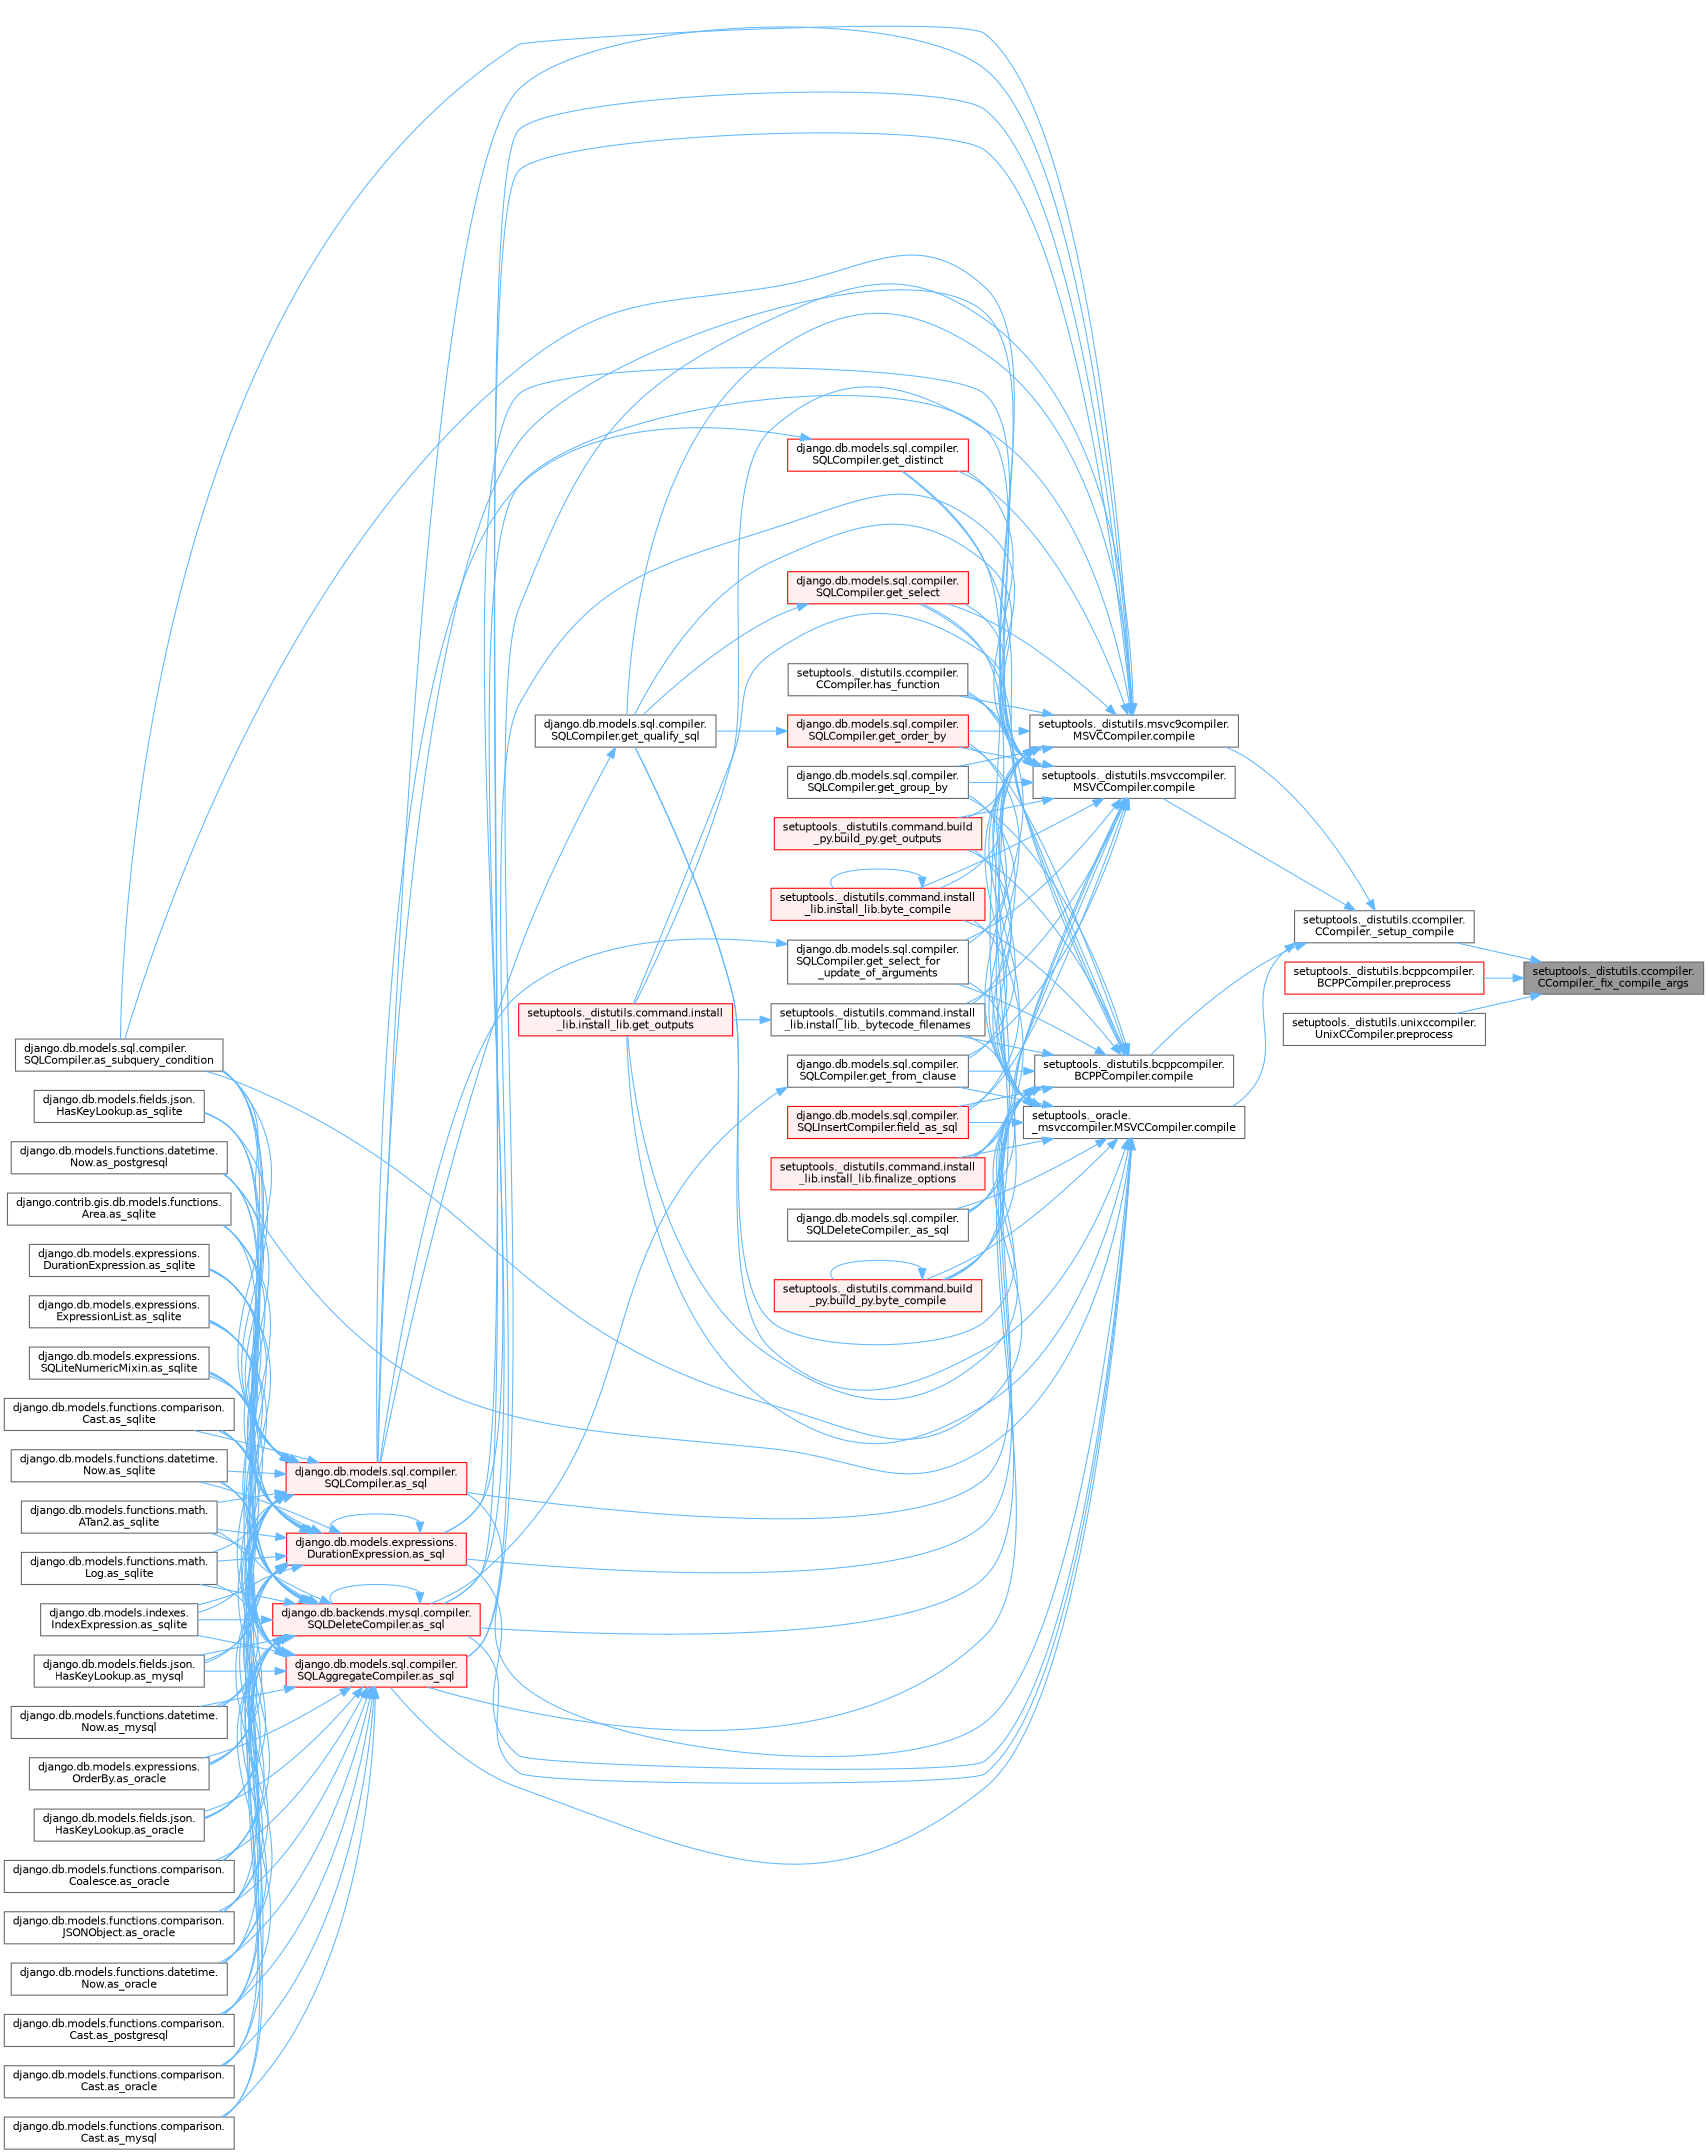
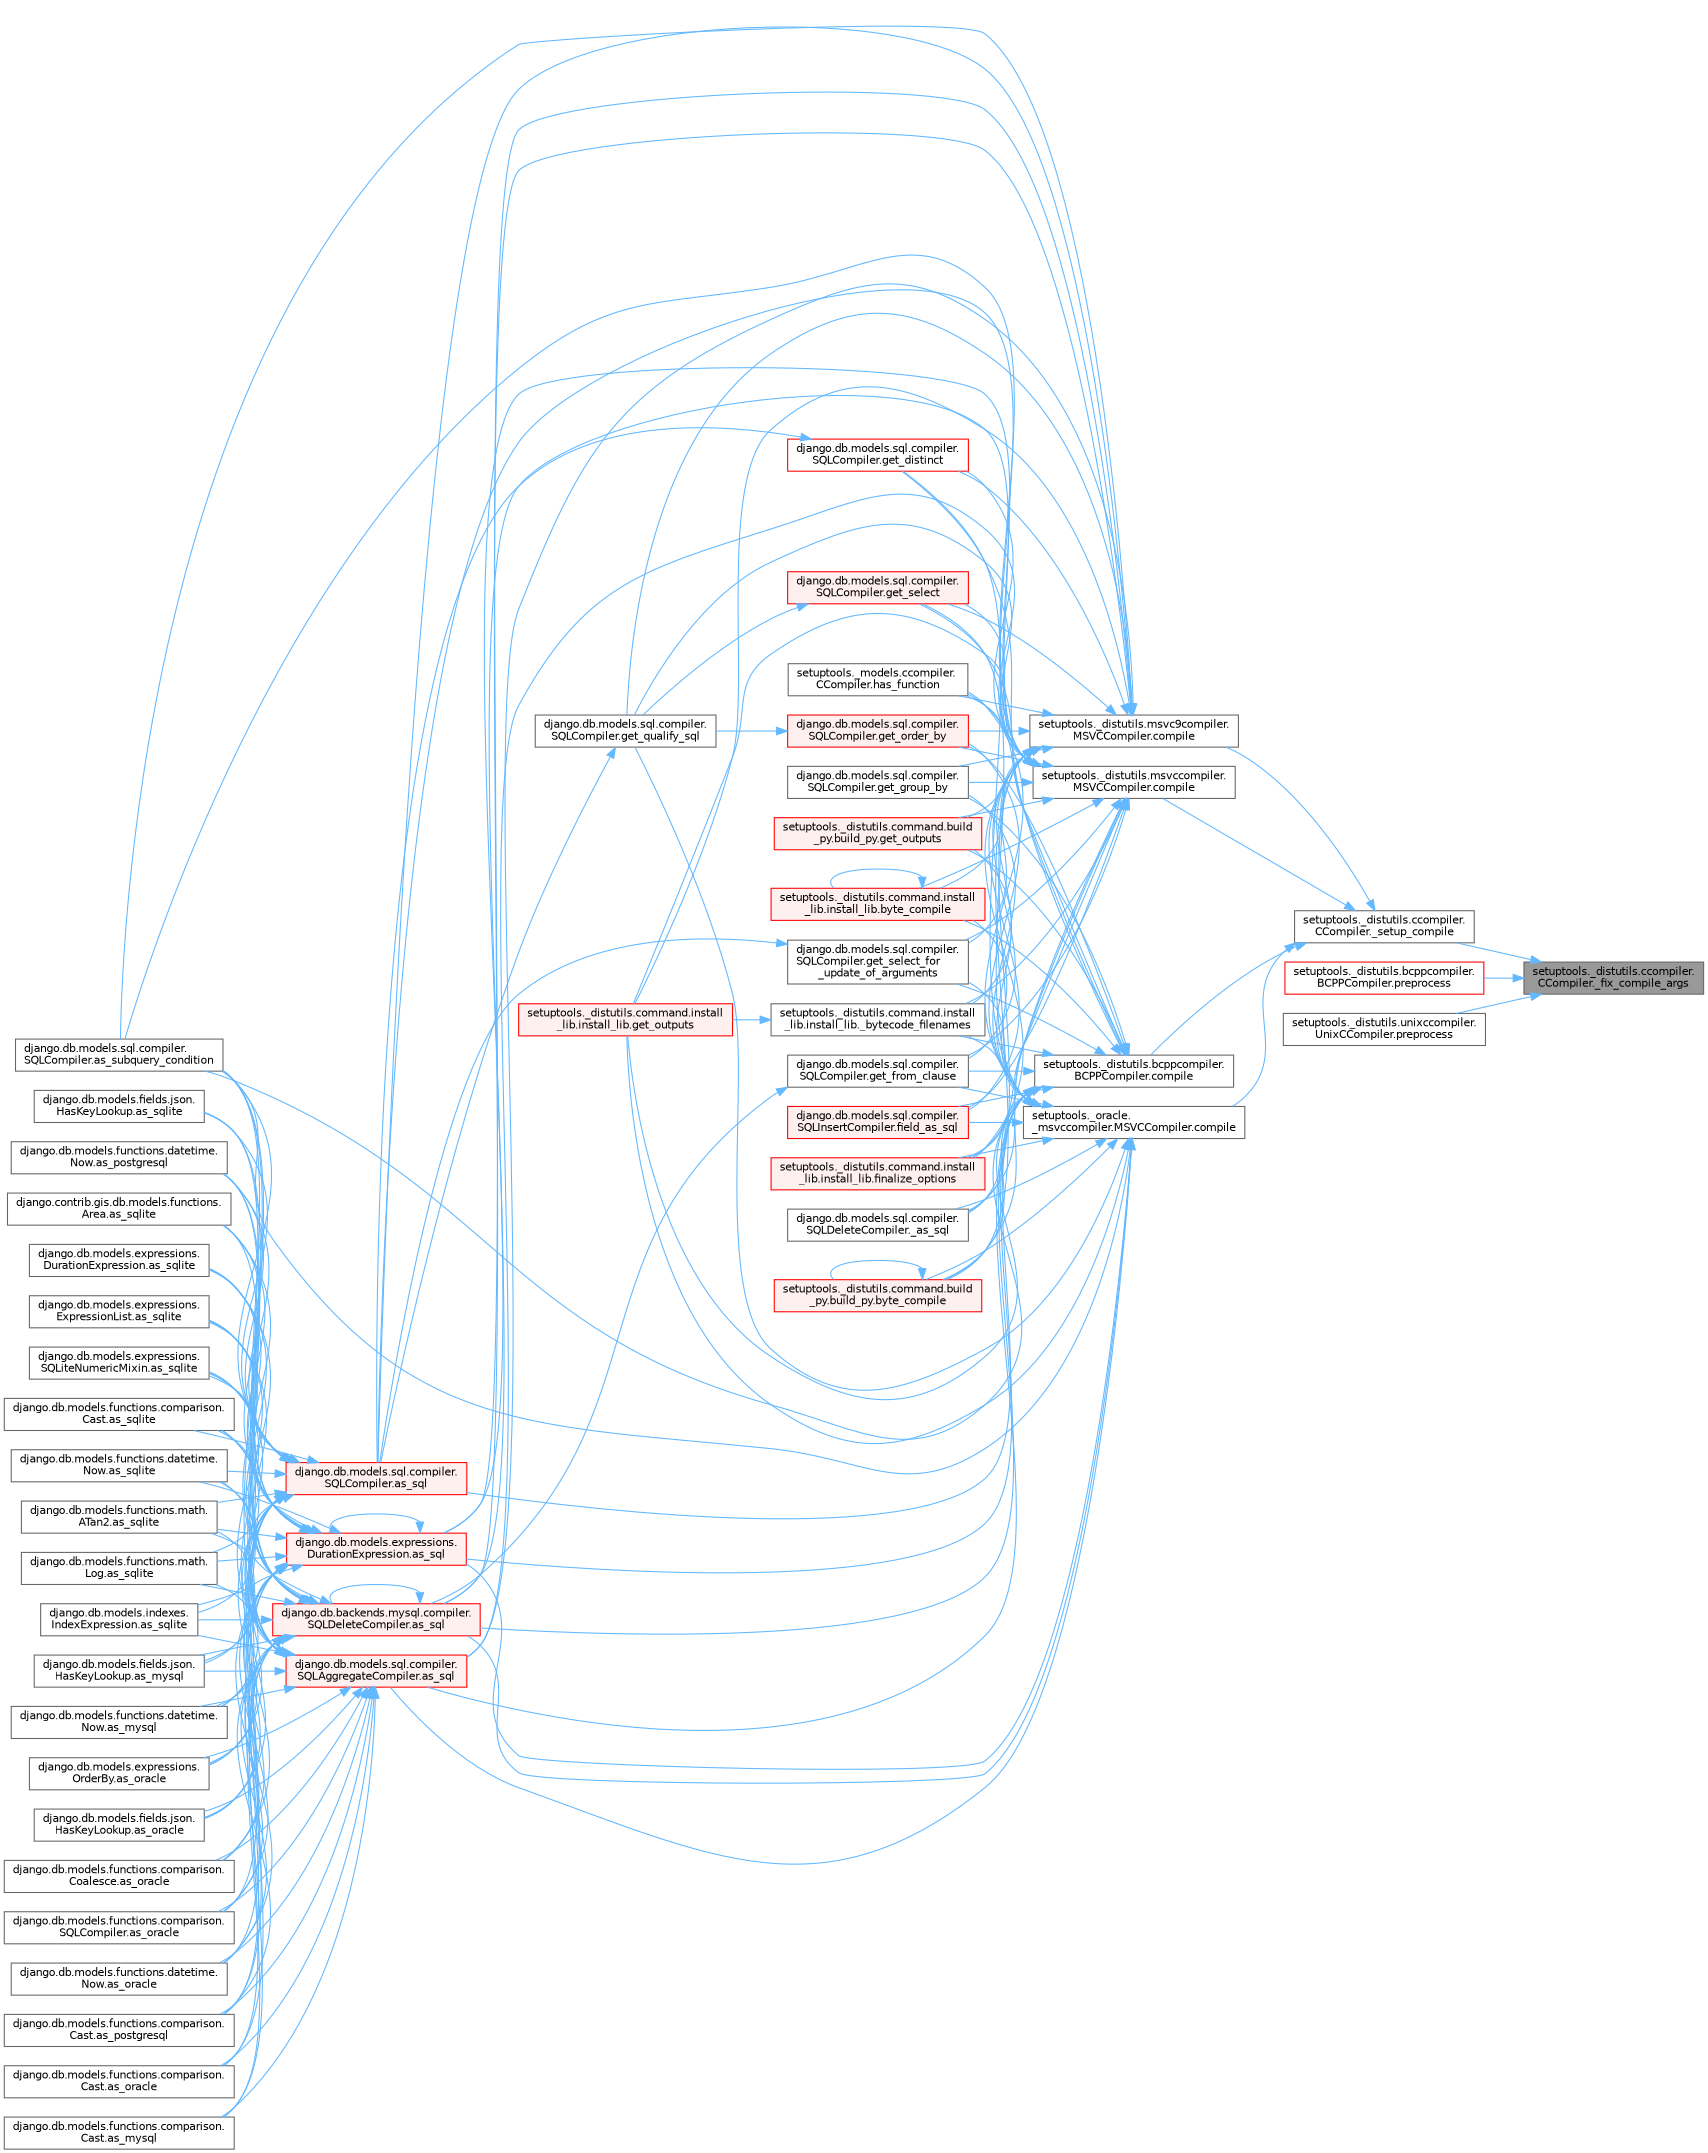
  digraph {
    rankdir=RL
    node [color=grey40 fillcolor=white fontname=Helvetica fontsize=10 shape=box style=filled]
    edge [color=steelblue1 dir=back fontname=Helvetica fontsize=10 labelfontname=Helvetica labelfontsize=10 style=solid]
    n1 [color=gray40 fillcolor=grey60 fontcolor=black height=0.2 label="setuptools._distutils.ccompiler.\lCCompiler._fix_compile_args" width=0.4]
    n2 [height=0.2 label="setuptools._distutils.ccompiler.\lCCompiler._setup_compile" width=0.4]
    n3 [color=red height=0.2 label="setuptools._distutils.bcppcompiler.\lBCPPCompiler.preprocess" width=0.4]
    n4 [height=0.2 label="setuptools._distutils.unixccompiler.\lUnixCCompiler.preprocess" width=0.4]
    n5 [height=0.2 label="setuptools._oracle.\l_msvccompiler.MSVCCompiler.compile" width=0.4]
    n6 [height=0.2 label="setuptools._distutils.bcppcompiler.\lBCPPCompiler.compile" width=0.4]
    n7 [height=0.2 label="setuptools._distutils.msvc9compiler.\lMSVCCompiler.compile" width=0.4]
    n8 [height=0.2 label="setuptools._distutils.msvccompiler.\lMSVCCompiler.compile" width=0.4]
    n9 [height=0.2 label="django.db.models.sql.compiler.\lSQLDeleteCompiler._as_sql" width=0.4]
    n10 [height=0.2 label="setuptools._distutils.command.install\l_lib.install_lib._bytecode_filenames" width=0.4]
    n11 [color=red fillcolor="#FFF0F0" height=0.2 label="setuptools._distutils.command.install\l_lib.install_lib.get_outputs" width=0.4]
    n12 [color=red fillcolor="#FFF0F0" height=0.2 label="django.db.backends.mysql.compiler.\lSQLDeleteCompiler.as_sql" width=0.4]
    n13 [height=0.2 label="django.db.models.sql.compiler.\lSQLCompiler.as_subquery_condition" width=0.4]
    n14 [color=red fillcolor="#FFF0F0" height=0.2 label="django.db.models.expressions.\lDurationExpression.as_sql" width=0.4]
    n15 [color=red fillcolor="#FFF0F0" height=0.2 label="django.db.models.sql.compiler.\lSQLAggregateCompiler.as_sql" width=0.4]
    n16 [color=red fillcolor="#FFF0F0" height=0.2 label="django.db.models.sql.compiler.\lSQLCompiler.as_sql" width=0.4]
    n17 [color=red fillcolor="#FFF0F0" height=0.2 label="setuptools._distutils.command.build\l_py.build_py.byte_compile" width=0.4]
    n18 [color=red fillcolor="#FFF0F0" height=0.2 label="setuptools._distutils.command.install\l_lib.install_lib.byte_compile" width=0.4]
    n19 [color=red fillcolor="#FFF0F0" height=0.2 label="django.db.models.sql.compiler.\lSQLInsertCompiler.field_as_sql" width=0.4]
    n20 [color=red fillcolor="#FFF0F0" height=0.2 label="setuptools._distutils.command.install\l_lib.install_lib.finalize_options" width=0.4]
    n21 [color=red height=0.2 label="django.db.models.sql.compiler.\lSQLCompiler.get_distinct" width=0.4]
    n22 [height=0.2 label="django.db.models.sql.compiler.\lSQLCompiler.get_from_clause" width=0.4]
    n23 [height=0.2 label="django.db.models.sql.compiler.\lSQLCompiler.get_group_by" width=0.4]
    n24 [color=red fillcolor="#FFF0F0" height=0.2 label="django.db.models.sql.compiler.\lSQLCompiler.get_order_by" width=0.4]
    n25 [height=0.2 label="django.db.models.sql.compiler.\lSQLCompiler.get_qualify_sql" width=0.4]
    n26 [color=red fillcolor="#FFF0F0" height=0.2 label="setuptools._distutils.command.build\l_py.build_py.get_outputs" width=0.4]
    n27 [color=red fillcolor="#FFF0F0" height=0.2 label="django.db.models.sql.compiler.\lSQLCompiler.get_select" width=0.4]
    n28 [height=0.2 label="django.db.models.sql.compiler.\lSQLCompiler.get_select_for\l_update_of_arguments" width=0.4]
-   n29 [height=0.2 label="setuptools._distutils.ccompiler.\lCCompiler.has_function" width=0.4]
+   n29 [height=0.2 label="setuptools._models.ccompiler.\lCCompiler.has_function" width=0.4]
    n30 [height=0.2 label="django.db.models.fields.json.\lHasKeyLookup.as_mysql" width=0.4]
    n31 [height=0.2 label="django.db.models.functions.comparison.\lCast.as_mysql" width=0.4]
    n32 [height=0.2 label="django.db.models.functions.datetime.\lNow.as_mysql" width=0.4]
    n33 [height=0.2 label="django.db.models.expressions.\lOrderBy.as_oracle" width=0.4]
    n34 [height=0.2 label="django.db.models.fields.json.\lHasKeyLookup.as_oracle" width=0.4]
    n35 [height=0.2 label="django.db.models.functions.comparison.\lCast.as_oracle" width=0.4]
    n36 [height=0.2 label="django.db.models.functions.comparison.\lCoalesce.as_oracle" width=0.4]
-   n37 [height=0.2 label="django.db.models.functions.comparison.\lJSONObject.as_oracle" width=0.4]
+   n37 [height=0.2 label="django.db.models.functions.comparison.\lSQLCompiler.as_oracle" width=0.4]
    n38 [height=0.2 label="django.db.models.functions.datetime.\lNow.as_oracle" width=0.4]
    n39 [height=0.2 label="django.db.models.functions.comparison.\lCast.as_postgresql" width=0.4]
    n40 [height=0.2 label="django.db.models.functions.datetime.\lNow.as_postgresql" width=0.4]
    n41 [height=0.2 label="django.contrib.gis.db.models.functions.\lArea.as_sqlite" width=0.4]
    n42 [height=0.2 label="django.db.models.expressions.\lDurationExpression.as_sqlite" width=0.4]
    n43 [height=0.2 label="django.db.models.expressions.\lExpressionList.as_sqlite" width=0.4]
    n44 [height=0.2 label="django.db.models.expressions.\lSQLiteNumericMixin.as_sqlite" width=0.4]
    n45 [height=0.2 label="django.db.models.fields.json.\lHasKeyLookup.as_sqlite" width=0.4]
    n46 [height=0.2 label="django.db.models.functions.comparison.\lCast.as_sqlite" width=0.4]
    n47 [height=0.2 label="django.db.models.functions.datetime.\lNow.as_sqlite" width=0.4]
    n48 [height=0.2 label="django.db.models.functions.math.\lATan2.as_sqlite" width=0.4]
    n49 [height=0.2 label="django.db.models.functions.math.\lLog.as_sqlite" width=0.4]
    n50 [height=0.2 label="django.db.models.indexes.\lIndexExpression.as_sqlite" width=0.4]
    n1 -> n2
    n1 -> n3
    n1 -> n4
    n2 -> n5
    n2 -> n6
    n2 -> n7
    n2 -> n8
    n5 -> n9
    n5 -> n10
    n5 -> n11
    n5 -> n12
    n5 -> n13
    n5 -> n14
    n5 -> n15
-   n5 -> n16
    n5 -> n17
    n5 -> n18
    n5 -> n19
    n5 -> n20
    n5 -> n21
    n5 -> n22
    n5 -> n23
    n5 -> n24
    n5 -> n25
    n5 -> n26
    n5 -> n27
    n5 -> n28
    n5 -> n29
    n6 -> n9
    n6 -> n10
    n6 -> n11
    n6 -> n12
    n6 -> n13
    n6 -> n14
    n6 -> n15
    n6 -> n16
    n6 -> n17
    n6 -> n18
    n6 -> n19
    n6 -> n20
    n6 -> n21
    n6 -> n22
    n6 -> n23
    n6 -> n24
-   n6 -> n25
    n6 -> n26
    n6 -> n27
    n6 -> n28
    n6 -> n29
    n7 -> n9
    n7 -> n10
    n7 -> n11
    n7 -> n12
    n7 -> n13
    n7 -> n14
    n7 -> n15
    n7 -> n16
    n7 -> n17
    n7 -> n18
    n7 -> n19
    n7 -> n20
    n7 -> n21
    n7 -> n22
    n7 -> n23
    n7 -> n24
    n7 -> n25
    n7 -> n26
    n7 -> n27
    n7 -> n28
    n7 -> n29
    n8 -> n9
    n8 -> n10
    n8 -> n11
    n8 -> n12
    n8 -> n13
    n8 -> n14
    n8 -> n15
    n8 -> n16
    n8 -> n17
    n8 -> n18
    n8 -> n19
    n8 -> n20
    n8 -> n21
    n8 -> n22
    n8 -> n23
    n8 -> n24
    n8 -> n25
    n8 -> n26
    n8 -> n27
    n8 -> n28
    n8 -> n29
    n10 -> n11
    n12 -> n12
    n12 -> n13
    n12 -> n30
    n12 -> n31
    n12 -> n32
    n12 -> n33
    n12 -> n34
    n12 -> n35
    n12 -> n36
    n12 -> n37
    n12 -> n38
    n12 -> n39
    n12 -> n40
    n12 -> n41
    n12 -> n42
    n12 -> n43
    n12 -> n44
    n12 -> n45
    n12 -> n46
    n12 -> n47
    n12 -> n48
    n12 -> n49
    n12 -> n50
    n14 -> n13
    n14 -> n14
    n14 -> n30
    n14 -> n31
    n14 -> n32
    n14 -> n33
    n14 -> n34
    n14 -> n36
    n14 -> n37
    n14 -> n38
    n14 -> n39
    n14 -> n40
    n14 -> n41
    n14 -> n42
    n14 -> n43
    n14 -> n44
    n14 -> n45
    n14 -> n46
    n14 -> n47
    n14 -> n48
    n14 -> n49
    n14 -> n50
    n15 -> n13
    n15 -> n30
    n15 -> n31
    n15 -> n32
    n15 -> n33
    n15 -> n34
    n15 -> n35
    n15 -> n36
    n15 -> n37
    n15 -> n38
    n15 -> n39
    n15 -> n40
    n15 -> n41
    n15 -> n42
    n15 -> n43
    n15 -> n44
    n15 -> n46
    n15 -> n47
    n15 -> n48
    n15 -> n49
    n15 -> n50
    n16 -> n13
    n16 -> n30
    n16 -> n32
    n16 -> n33
    n16 -> n34
    n16 -> n35
    n16 -> n36
    n16 -> n37
    n16 -> n38
    n16 -> n39
    n16 -> n40
    n16 -> n41
    n16 -> n42
    n16 -> n43
    n16 -> n44
    n16 -> n45
    n16 -> n46
    n16 -> n47
    n16 -> n48
    n16 -> n49
    n16 -> n50
    n17 -> n17
    n18 -> n18
    n21 -> n16
    n22 -> n12
    n24 -> n25
    n25 -> n16
    n27 -> n25
    n28 -> n16
  }
